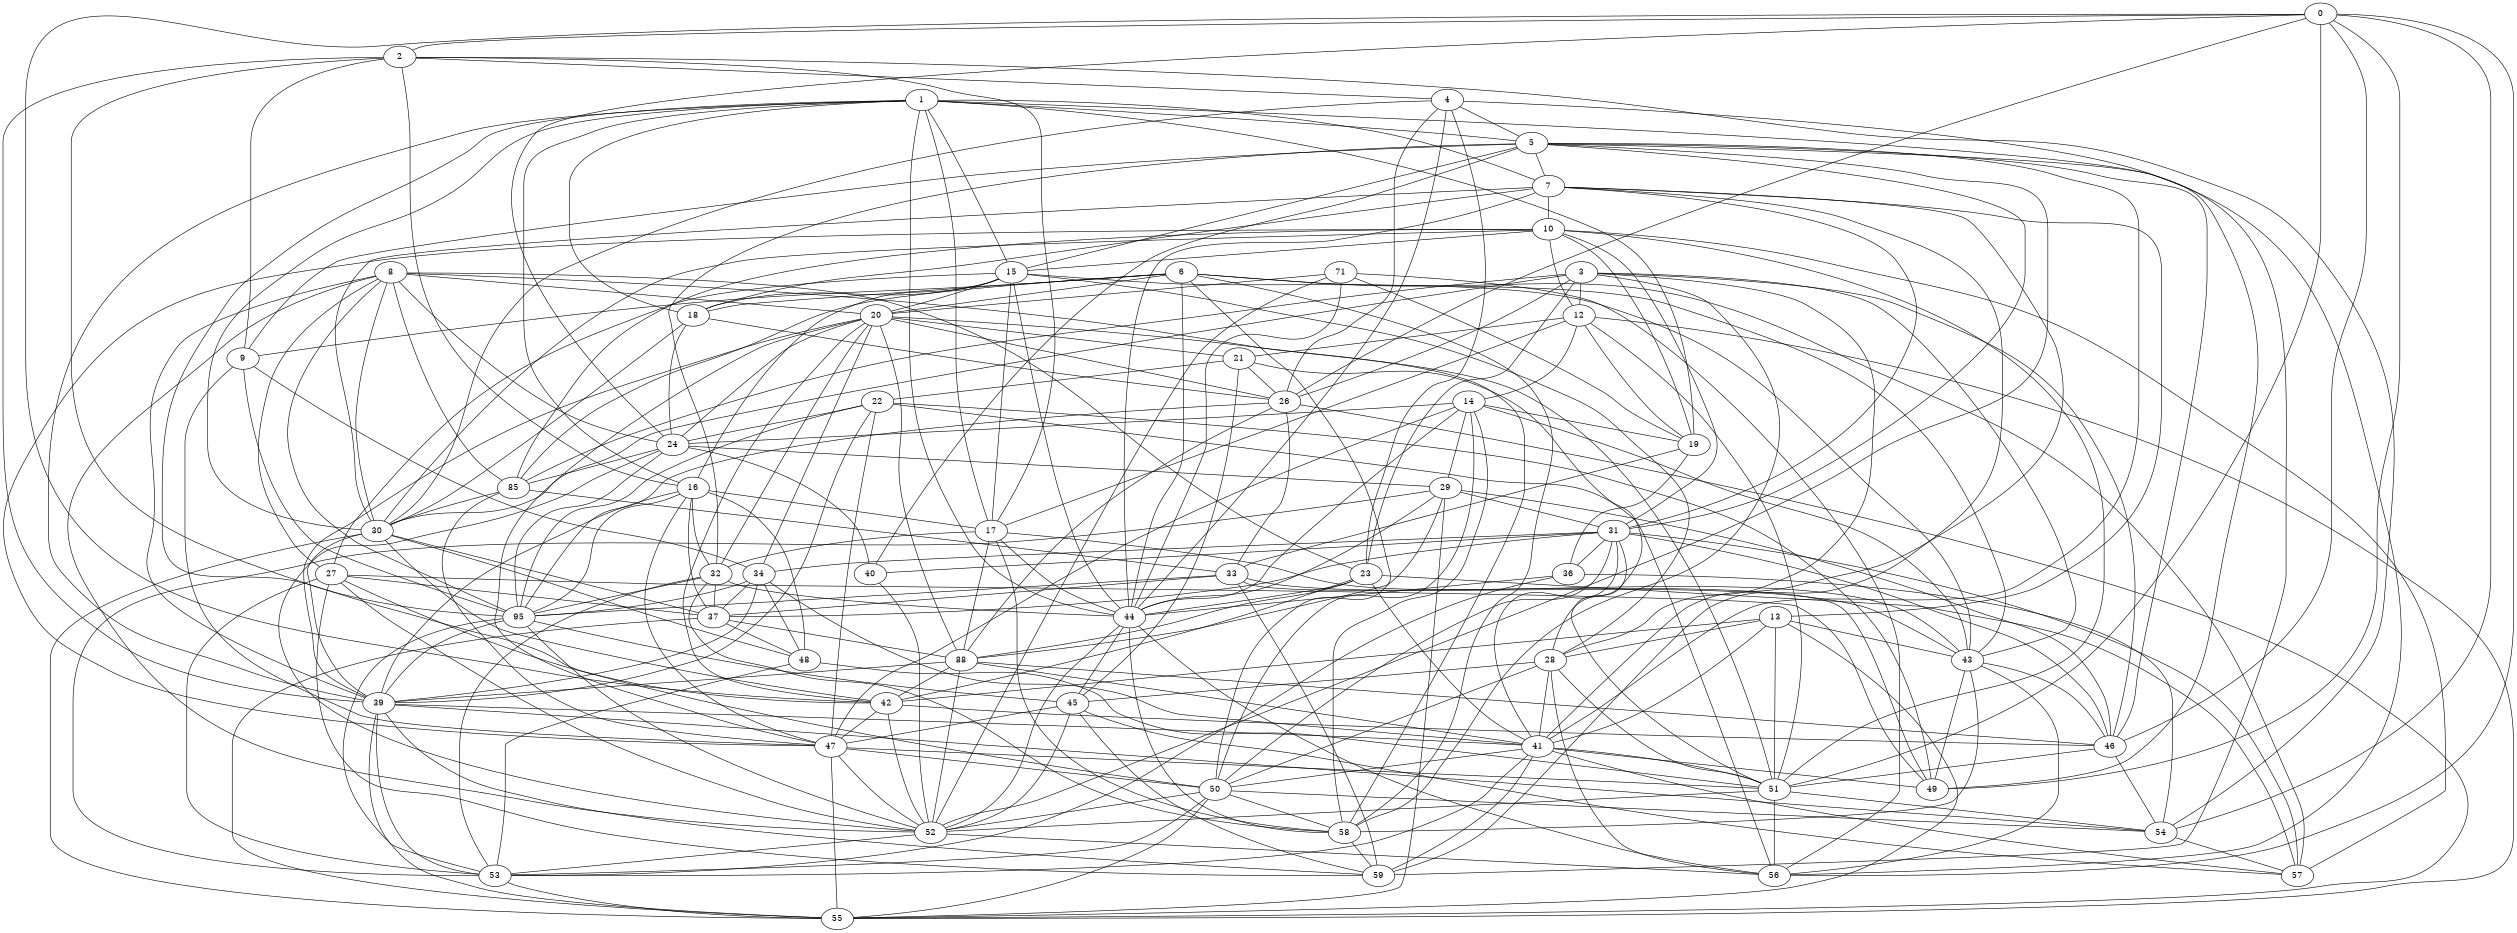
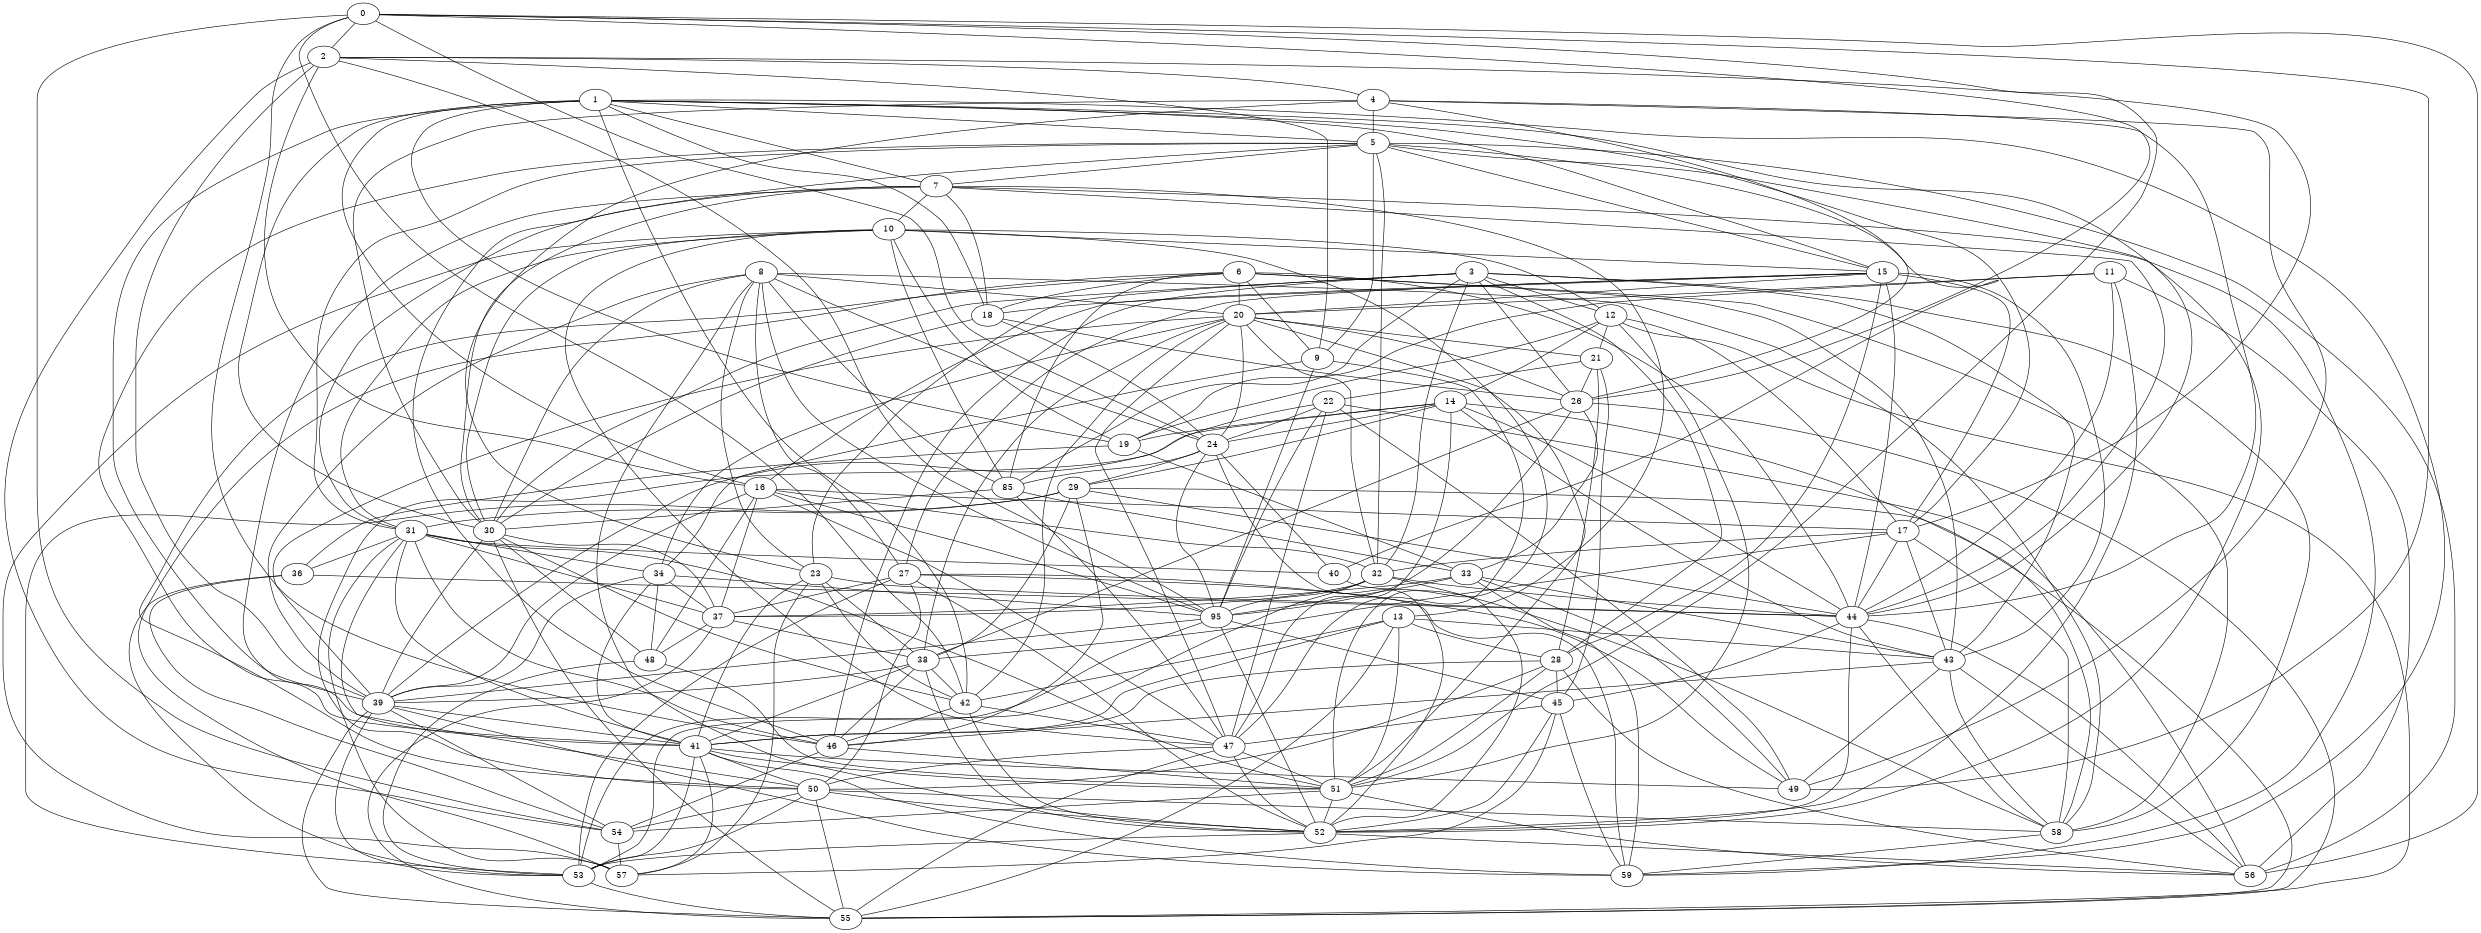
  strict graph {
    node [w=12]
    edge [w=-2]
    0 [w=4]
    2 [w=4]
    24 [w=-12]
    26 [w=3]
    42 [w=-3]
    46 [w=8]
    49 [w=-14]
    51 [w=5]
    54 [w=-12]
    56 [w=7]
    16 [w=7]
    17
    39 [w=11]
    4 [w=16]
    9 [w=-12]
    n16 [label=95 w=-15]
    n17 [label=85]
    40 [w=3]
    52 [w=-5]
    29 [w=-16]
    55 [w=4]
-   38 [w=13 label=88]
+   38 [w=13]
    33 [w=-8]
    47 [w=-2]
    57 [w=-8]
    32 [w=-12]
    37 [w=-13]
    48 [w=2]
    44
    43 [w=15]
    58 [w=8]
    59
    41 [w=-6]
    53 [w=-7]
    5 [w=-13]
    30 [w=-14]
    23 [w=14]
    34 [w=-4]
    45 [w=2]
    31 [w=11]
    50 [w=-2]
    1 [w=-10]
    7 [w=-3]
    15 [w=-16]
    18
    19 [w=2]
    10 [w=9]
    13 [w=9]
    28 [w=-9]
    20 [w=-6]
    27 [w=-9]
    36 [w=4]
    12 [w=-8]
    21 [w=-15]
    3 [w=-15]
    14 [w=9]
    22 [w=-13]
    6 [w=3]
    8 [w=-10]
-   11 [w=-8 label=71]
+   11 [w=-8]
    0 -- 2 [w=-13]
    0 -- 24 [w=-12]
    0 -- 26 [w=2]
    0 -- 42 [w=16]
    0 -- 46 [w=-4]
    0 -- 49 [w=16]
    0 -- 51 [w=-12]
    0 -- 54 [w=-6]
    0 -- 56 [w=3]
    2 -- 54 [w=-16]
    2 -- 16 [w=5]
    2 -- 17 [w=14]
    2 -- 39 [w=3]
    2 -- 4 [w=13]
    2 -- 9 [w=-16]
    2 -- n16 [w=10]
    24 -- n16 [w=-10]
    24 -- n17 [w=-13]
    24 -- 40 [w=15]
    24 -- 52 [w=-15]
    24 -- 29 [w=4]
    26 -- n16 [w=12]
    26 -- 55 [w=3]
    26 -- 38 [w=6]
    26 -- 33 [w=-3]
    42 -- 46 [w=-8]
    42 -- 52 [w=-11]
    42 -- 47 [w=16]
    46 -- 51 [w=-5]
    46 -- 54 [w=9]
    51 -- 54 [w=3]
    51 -- 56 [w=12]
    51 -- 52 [w=-10]
    54 -- 57 [w=5]
    16 -- 17 [w=6]
    16 -- 39 [w=-8]
    16 -- n16 [w=-5]
    16 -- 47 [w=-4]
    16 -- 32
    16 -- 37 [w=-14]
    16 -- 48 [w=-15]
    17 -- 38 [w=3]
    17 -- 32 [w=7]
    17 -- 44 [w=3]
    17 -- 43 [w=13]
    17 -- 58 [w=15]
    39 -- 54 [w=-4]
    39 -- 55 [w=-4]
    39 -- 59 [w=-9]
    39 -- 41 [w=-5]
    39 -- 53 [w=16]
    4 -- 26
    4 -- 49 [w=-7]
    4 -- 44
    4 -- 5 [w=-7]
    4 -- 30 [w=-12]
    4 -- 23 [w=7]
    9 -- n16 [w=6]
    9 -- 47 [w=-14]
    9 -- 34 [w=13]
    n16 -- 39 [w=-14]
    n16 -- 52 [w=7]
    n16 -- 53 [w=16]
    n16 -- 45 [w=-15]
    n17 -- 33 [w=-10]
    n17 -- 47 [w=-15]
    n17 -- 30
    40 -- 52 [w=-11]
    52 -- 56 [w=-3]
    52 -- 53 [w=3]
    29 -- 46 [w=-15]
    29 -- 55 [w=16]
    29 -- 38 [w=-13]
    29 -- 44 [w=-11]
    29 -- 53
    29 -- 31 [w=-4]
    38 -- 42 [w=-13]
    38 -- 46 [w=-13]
    38 -- 39 [w=11]
    38 -- 52 [w=-8]
    38 -- 41 [w=-16]
    33 -- 49 [w=-5]
    33 -- n16 [w=4]
    33 -- 37 [w=9]
    33 -- 43 [w=3]
    33 -- 59 [w=6]
    47 -- 51 [w=6]
    47 -- 52 [w=15]
    47 -- 55 [w=-14]
    47 -- 50 [w=-10]
    32 -- n16 [w=10]
    32 -- 37 [w=-15]
    32 -- 44 [w=-8]
    32 -- 58 [w=-5]
    32 -- 53
    37 -- 55 [w=-9]
    37 -- 38 [w=6]
    37 -- 48 [w=-14]
    48 -- 51 [w=-10]
    48 -- 53 [w=3]
    44 -- 56 [w=7]
    44 -- 52 [w=-16]
    44 -- 58 [w=13]
    44 -- 45 [w=12]
    43 -- 46 [w=-10]
    43 -- 49 [w=-13]
    43 -- 56 [w=5]
    43 -- 58 [w=5]
    58 -- 59 [w=7]
    41 -- 49 [w=-11]
    41 -- 51 [w=-13]
    41 -- 57 [w=-15]
    41 -- 59 [w=-12]
    41 -- 53 [w=9]
    41 -- 50 [w=5]
    53 -- 55 [w=14]
    5 -- 46 [w=14]
    5 -- 56 [w=-15]
    5 -- 9 [w=-15]
    5 -- 40
    5 -- 52 [w=7]
    5 -- 32 [w=8]
    5 -- 41 [w=8]
    5 -- 31 [w=7]
    5 -- 7 [w=-7]
    5 -- 15
    30 -- 42 [w=13]
    30 -- 39 [w=-10]
    30 -- 55 [w=12]
    30 -- 37 [w=-4]
    30 -- 48 [w=-14]
    23 -- 42
    23 -- 38 [w=11]
    23 -- 57 [w=4]
    23 -- 44 [w=3]
    23 -- 41 [w=10]
    34 -- 39 [w=14]
    34 -- n16 [w=-3]
    34 -- 37 [w=9]
    34 -- 48 [w=2]
    34 -- 41 [w=11]
    45 -- 52 [w=16]
    45 -- 47 [w=-14]
    45 -- 57 [w=-8]
    45 -- 59 [w=-12]
    31 -- 46 [w=-3]
    31 -- 51 [w=7]
    31 -- 40
    31 -- 57 [w=9]
    31 -- 37 [w=8]
    31 -- 41 [w=3]
    31 -- 34 [w=5]
    31 -- 50 [w=2]
    31 -- 36 [w=-16]
    50 -- 54 [w=9]
    50 -- 52 [w=-10]
    50 -- 55 [w=-15]
    50 -- 58 [w=16]
    50 -- 53 [w=-12]
    1 -- 42
    1 -- 16 [w=-7]
    1 -- 17 [w=13]
    1 -- 39
    1 -- 44 [w=13]
    1 -- 59 [w=-11]
    1 -- 5 [w=-11]
    1 -- 30 [w=14]
    1 -- 7 [w=-4]
    1 -- 15 [w=12]
    1 -- 18 [w=8]
    1 -- 19 [w=-5]
    7 -- 44 [w=12]
    7 -- 59 [w=9]
    7 -- 41 [w=16]
    7 -- 30 [w=4]
    7 -- 31
    7 -- 18 [w=4]
    7 -- 10 [w=5]
    7 -- 13
    15 -- 16 [w=6]
    15 -- 17 [w=-10]
    15 -- 44 [w=15]
    15 -- 43 [w=14]
    15 -- 18 [w=-9]
    15 -- 28 [w=13]
    15 -- 20
    15 -- 27 [w=-7]
    18 -- 24 [w=12]
    18 -- 26 [w=11]
    18 -- 30 [w=9]
    19 -- 33 [w=-13]
    19 -- 36 [w=2]
    10 -- 51 [w=4]
    10 -- n17 [w=16]
    10 -- 47 [w=-3]
    10 -- 57 [w=-8]
    10 -- 30 [w=10]
    10 -- 31 [w=-12]
    10 -- 15 [w=-14]
    10 -- 19 [w=14]
    10 -- 12 [w=13]
    13 -- 42 [w=11]
    13 -- 51 [w=3]
    13 -- 55 [w=10]
    13 -- 43 [w=-10]
    13 -- 41 [w=5]
    13 -- 28 [w=4]
    28 -- 51
    28 -- 56 [w=-5]
    28 -- 41 [w=15]
    28 -- 45 [w=3]
    28 -- 50 [w=14]
    20 -- 24 [w=9]
    20 -- 26 [w=-9]
    20 -- 42 [w=6]
    20 -- 51 [w=-11]
    20 -- 39
    20 -- 38 [w=11]
    20 -- 47 [w=8]
    20 -- 32 [w=10]
    20 -- 34 [w=-5]
    20 -- 21 [w=2]
    27 -- 49
    27 -- 52 [w=6]
    27 -- 37 [w=7]
    27 -- 59 [w=15]
    27 -- 53 [w=-10]
    27 -- 50 [w=-8]
    36 -- 54 [w=-4]
    36 -- 44 [w=16]
    36 -- 53 [w=4]
    12 -- 51 [w=-3]
    12 -- 17
    12 -- 55 [w=6]
    12 -- 19 [w=-3]
    12 -- 21 [w=-10]
    12 -- 14 [w=-7]
    21 -- 26 [w=10]
    21 -- 45 [w=-13]
    21 -- 28 [w=10]
    21 -- 22 [w=8]
    3 -- 26 [w=-11]
    3 -- 46 [w=4]
    3 -- n17 [w=7]
+   3 -- 32 [w=2]
    3 -- 43 [w=13]
    3 -- 58 [w=7]
    3 -- 30 [w=-15]
    3 -- 23 [w=6]
    3 -- 28 [w=-7]
    3 -- 12 [w=14]
    14 -- 24 [w=-4]
    14 -- 29 [w=6]
    14 -- 47 [w=-14]
    14 -- 44 [w=15]
    14 -- 43 [w=11]
    14 -- 58 [w=-10]
    14 -- 50 [w=4]
    14 -- 19
    22 -- 24 [w=15]
    22 -- 49 [w=6]
    22 -- 56 [w=-6]
    22 -- 39 [w=9]
    22 -- n16 [w=-11]
    22 -- 47 [w=16]
    6 -- 9 [w=-16]
    6 -- n17 [w=-13]
    6 -- 57 [w=-5]
    6 -- 44 [w=16]
    6 -- 43 [w=13]
    6 -- 58 [w=-8]
    6 -- 50 [w=-13]
    6 -- 18 [w=8]
    6 -- 20 [w=-15]
    8 -- 24 [w=-15]
    8 -- 39 [w=7]
    8 -- n16 [w=13]
    8 -- n17 [w=10]
    8 -- 52 [w=6]
    8 -- 58 [w=-8]
    8 -- 30 [w=-8]
    8 -- 23 [w=-3]
    8 -- 20 [w=8]
    8 -- 27 [w=-9]
    11 -- 56
    11 -- 52 [w=13]
    11 -- 44 [w=14]
    11 -- 19 [w=4]
    11 -- 20 [w=5]
  }
